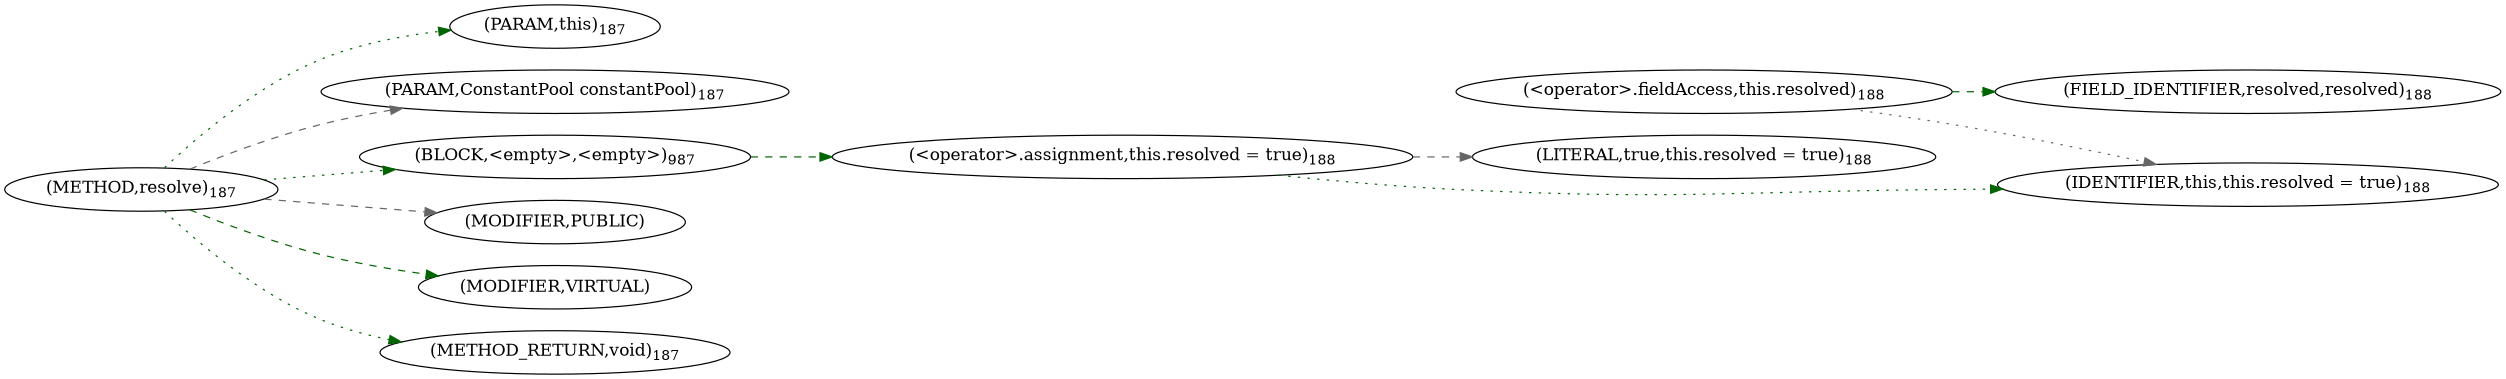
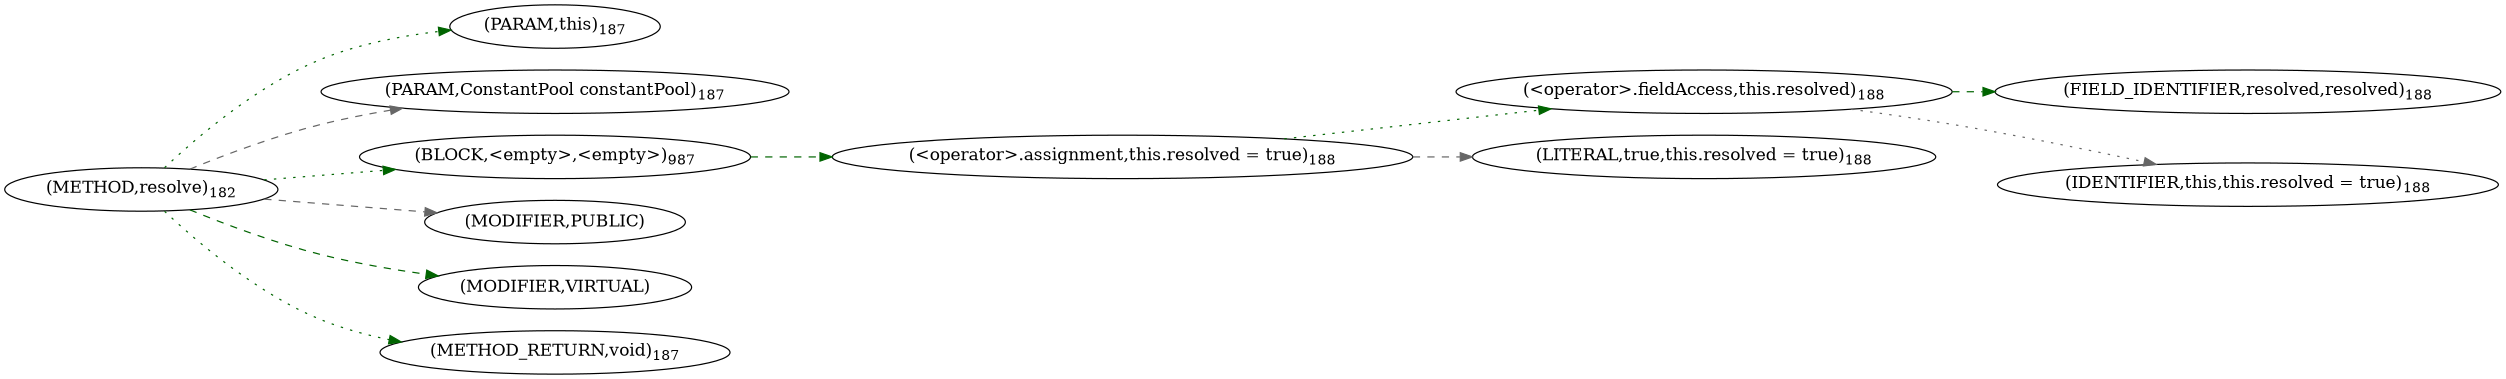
  digraph {
    fontname="DejaVu Serif"
    rankdir=LR
    node [fontname="DejaVu Serif"]
    edge [color=darkgreen fontname="DejaVu Serif" style=dashed]
-   n1 [label=<(METHOD,resolve)<SUB>187</SUB>>]
+   n1 [label=<(METHOD,resolve)<SUB>182</SUB>>]
    n2 [label=<(PARAM,this)<SUB>187</SUB>>]
    n3 [label=<(PARAM,ConstantPool constantPool)<SUB>187</SUB>>]
    n4 [label=<(BLOCK,&lt;empty&gt;,&lt;empty&gt;)<SUB>987</SUB>>]
    n5 [label=<(MODIFIER,PUBLIC)>]
    n6 [label=<(MODIFIER,VIRTUAL)>]
    n7 [label=<(METHOD_RETURN,void)<SUB>187</SUB>>]
    n8 [label=<(&lt;operator&gt;.assignment,this.resolved = true)<SUB>188</SUB>>]
    n9 [label=<(&lt;operator&gt;.fieldAccess,this.resolved)<SUB>188</SUB>>]
    n10 [label=<(LITERAL,true,this.resolved = true)<SUB>188</SUB>>]
    n11 [label=<(IDENTIFIER,this,this.resolved = true)<SUB>188</SUB>>]
    n12 [label=<(FIELD_IDENTIFIER,resolved,resolved)<SUB>188</SUB>>]
    n1 -> n2 [style=dotted]
    n1 -> n3 [color=gray40]
    n1 -> n4 [style=dotted]
    n1 -> n5 [color=gray40]
    n1 -> n6
    n1 -> n7 [style=dotted]
    n4 -> n8
-   n8 -> n11 [style=dotted]
+   n8 -> n9 [style=dotted]
    n8 -> n10 [color=gray40]
    n9 -> n11 [color=gray40 style=dotted]
    n9 -> n12
  }
